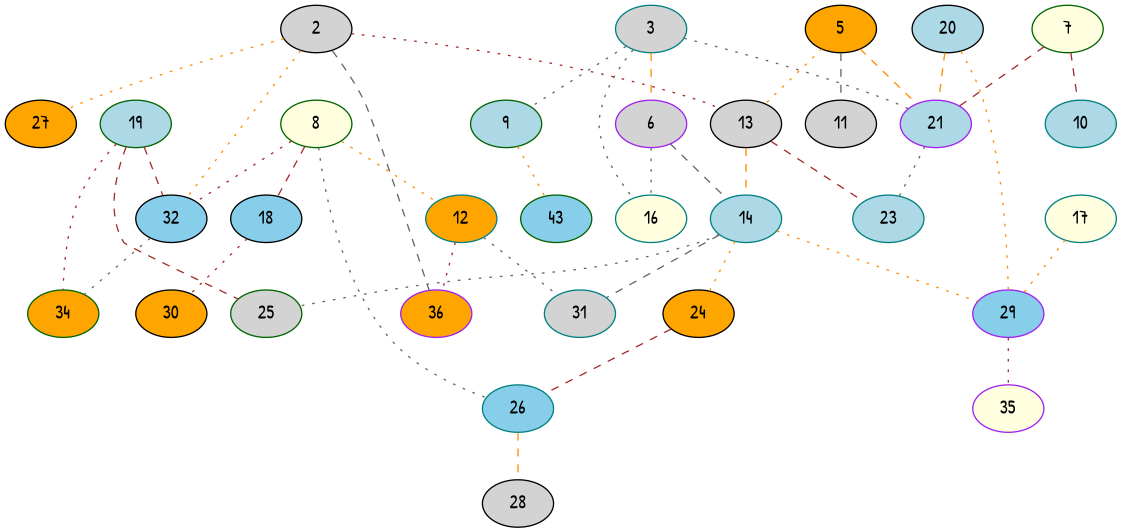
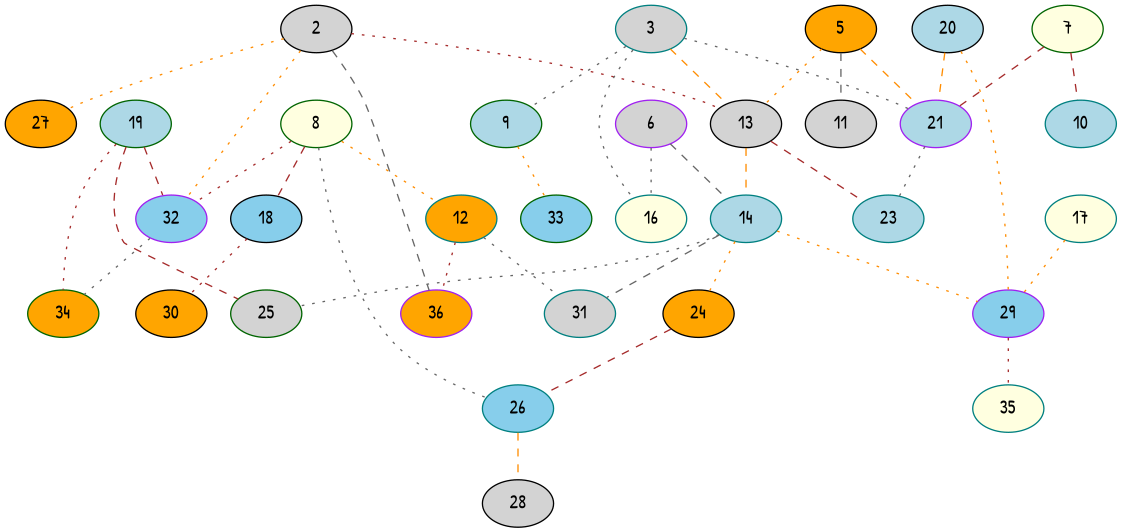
  graph {
    fontname="Patrick Hand"
    node [color=black fillcolor=lightgrey fontname="Patrick Hand" style=filled]
    edge [color=darkorange fontname="Patrick Hand" style=dotted weight=1.0]
    2
    13
    27 [fillcolor=orange]
-   32 [fillcolor=skyblue]
+   32 [color=purple fillcolor=skyblue]
    36 [color=purple fillcolor=orange]
    14 [color=teal fillcolor=lightblue]
    23 [color=teal fillcolor=lightblue]
    34 [color=darkgreen fillcolor=orange]
    3 [color=teal]
    9 [color=darkgreen fillcolor=lightblue]
    16 [color=teal fillcolor=lightyellow]
    21 [color=purple fillcolor=lightblue]
-   33 [color=darkgreen fillcolor=skyblue label=43]
+   33 [color=darkgreen fillcolor=skyblue]
    5 [fillcolor=orange]
    11
    6 [color=purple]
    31 [color=teal]
    24 [fillcolor=orange]
    25 [color=darkgreen]
    29 [color=purple fillcolor=skyblue]
    7 [color=darkgreen fillcolor=lightyellow]
    10 [color=teal fillcolor=lightblue]
    8 [color=darkgreen fillcolor=lightyellow]
    12 [color=teal fillcolor=orange]
    18 [fillcolor=skyblue]
    26 [color=teal fillcolor=skyblue]
    30 [fillcolor=orange]
    28
-   35 [color=purple fillcolor=lightyellow]
+   35 [color=teal fillcolor=lightyellow]
    17 [color=teal fillcolor=lightyellow]
    19 [color=darkgreen fillcolor=lightblue]
    20 [fillcolor=lightblue]
    2 -- 13 [color=brown]
    2 -- 27
    2 -- 32
    2 -- 36 [color=gray40 style=dashed]
    13 -- 14 [style=dashed]
    13 -- 23 [color=brown style=dashed]
    32 -- 34 [color=gray40]
    14 -- 31 [color=gray40 style=dashed]
    14 -- 24
    14 -- 25 [color=gray40]
    14 -- 29
-   3 -- 6 [style=dashed]
+   3 -- 13 [style=dashed]
    3 -- 9 [color=gray40]
    3 -- 16 [color=gray40]
    3 -- 21 [color=gray40]
    9 -- 33
    21 -- 23 [color=gray40]
    5 -- 13
    5 -- 21 [style=dashed]
    5 -- 11 [color=gray40 style=dashed]
    6 -- 14 [color=gray40 style=dashed]
    6 -- 16 [color=gray40]
    24 -- 26 [color=brown style=dashed]
    29 -- 35 [color=brown]
    7 -- 21 [color=brown style=dashed]
    7 -- 10 [color=brown style=dashed]
    8 -- 32 [color=brown]
    8 -- 12
    8 -- 18 [color=brown style=dashed]
    8 -- 26 [color=gray40]
    12 -- 36 [color=brown]
    12 -- 31 [color=gray40]
    18 -- 30 [color=brown]
    26 -- 28 [style=dashed]
    17 -- 29
    19 -- 32 [color=brown style=dashed]
    19 -- 34 [color=brown]
    19 -- 25 [color=brown style=dashed]
    20 -- 21 [style=dashed]
    20 -- 29
  }
